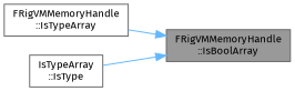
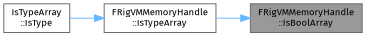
  digraph {
    fontname="Fira Sans"
    rankdir=RL
    node [color=grey40 fillcolor=white fontname="Fira Sans" fontsize=10 shape=box style=filled]
    edge [color=steelblue1 dir=back fontname="Fira Sans" fontsize=10 labelfontname=Helvetica labelfontsize=10 style=solid]
    n1 [color=gray40 fillcolor=grey60 fontcolor=black height=0.2 label="FRigVMMemoryHandle\l::IsBoolArray" width=0.4]
    n2 [height=0.2 label="FRigVMMemoryHandle\l::IsTypeArray" width=0.4]
    n3 [height=0.2 label="IsTypeArray\l::IsType" width=0.4]
    n1 -> n2
-   n1 -> n3
+   n2 -> n3
  }
